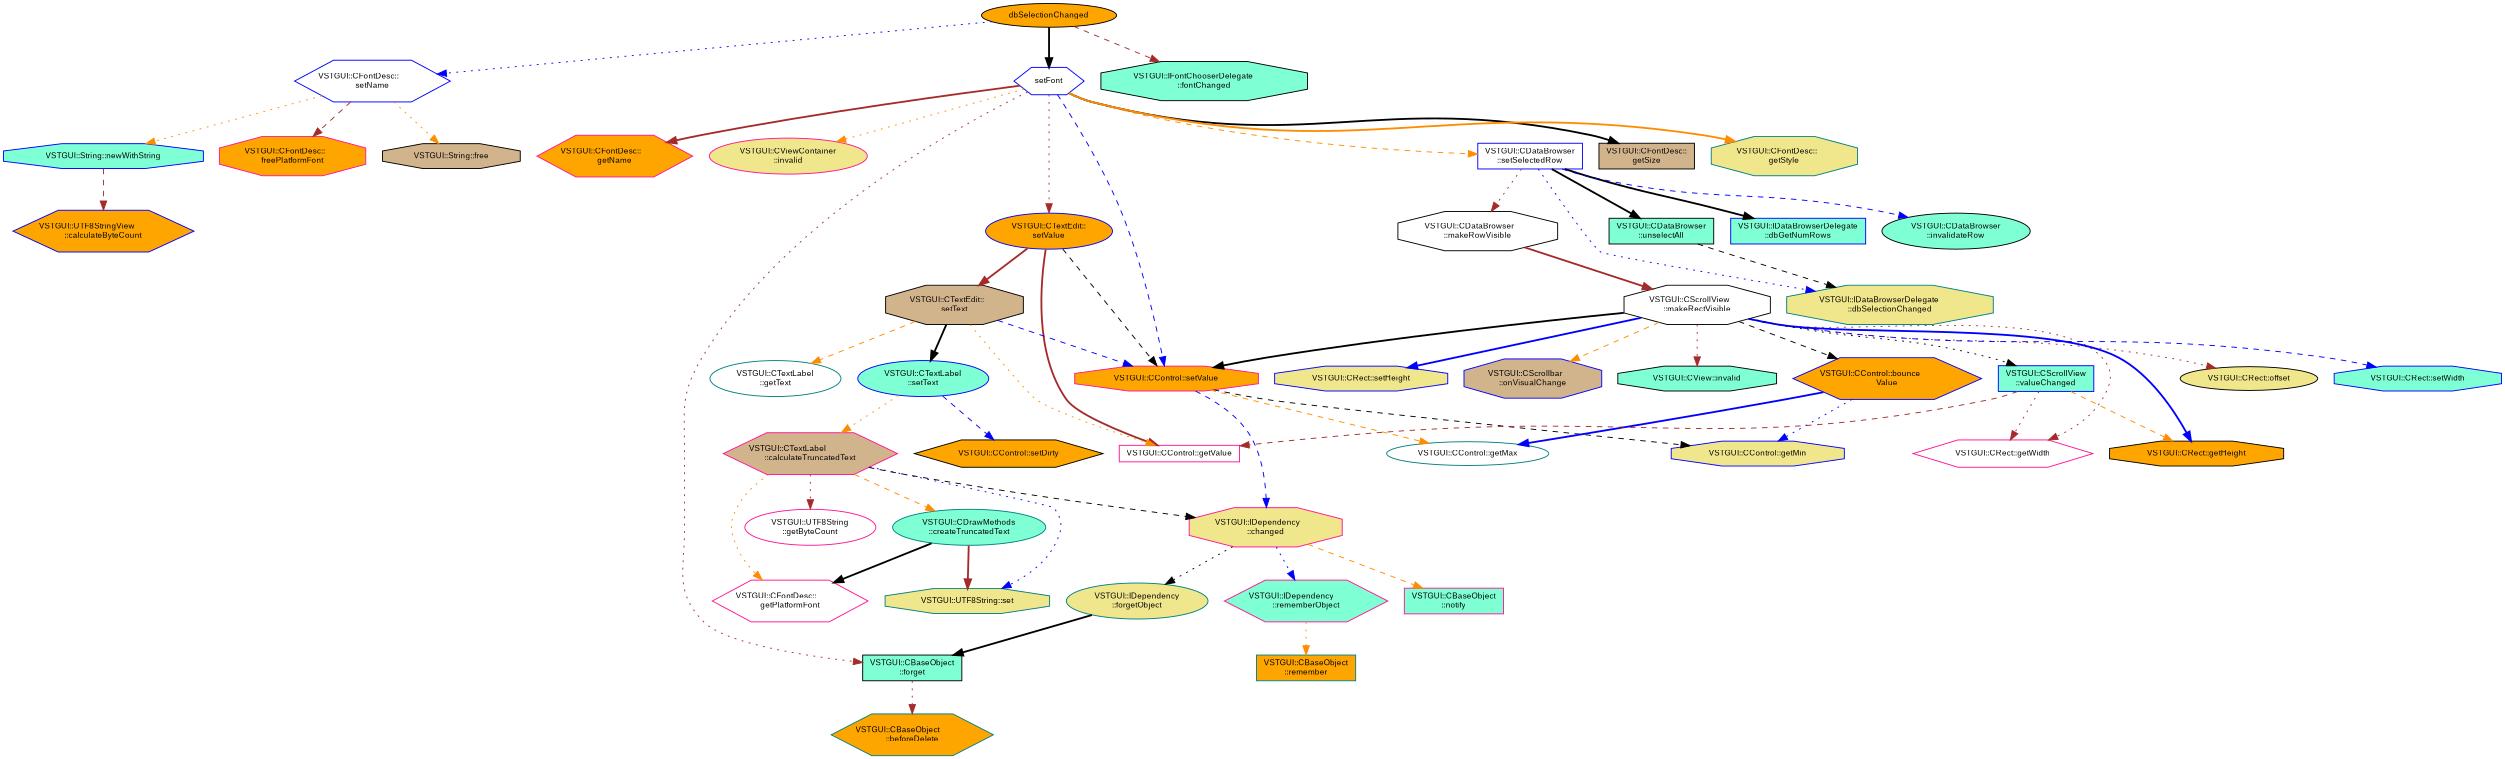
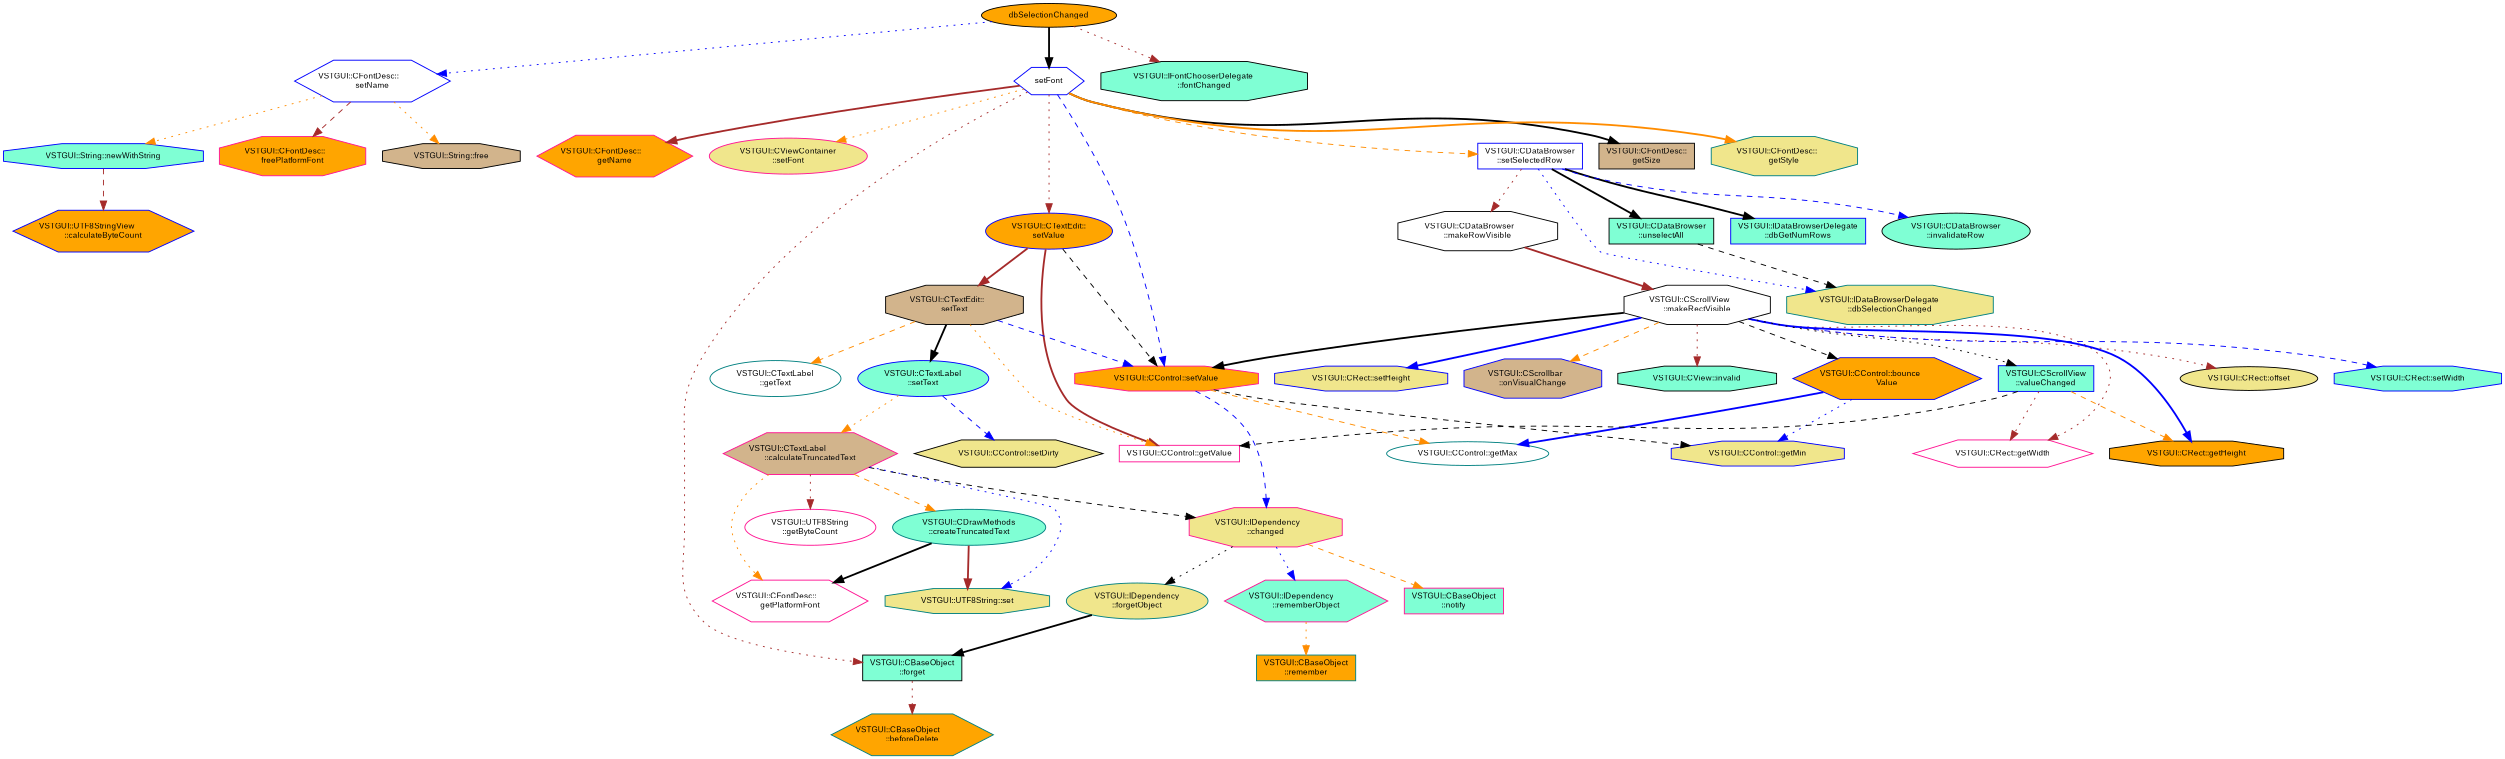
  digraph {
    rankdir=TB
    node [color=black fillcolor=aquamarine fontname=Arial fontsize=9 shape=octagon style=filled]
    edge [color=brown fontname=Arial fontsize=9 labelfontname=Arial labelfontsize=9 style=dotted]
    n1 [fillcolor=orange fontcolor=black height=0.2 label=dbSelectionChanged shape=ellipse width=0.4]
    n2 [color=blue fillcolor=white height=0.2 label="VSTGUI::CFontDesc::\lsetName" shape=hexagon width=0.4]
    n3 [color=blue fillcolor=white height=0.2 label=setFont shape=hexagon width=0.4]
    n4 [height=0.2 label="VSTGUI::IFontChooserDelegate\l::fontChanged" width=0.4]
    n5 [fillcolor=tan height=0.2 label="VSTGUI::String::free" width=0.4]
    n6 [color=blue height=0.2 label="VSTGUI::String::newWithString" width=0.4]
    n7 [color=deeppink fillcolor=orange height=0.2 label="VSTGUI::CFontDesc::\lfreePlatformFont" width=0.4]
    n8 [height=0.2 label="VSTGUI::CBaseObject\l::forget" shape=box width=0.4]
    n9 [color=blue fillcolor=orange height=0.2 label="VSTGUI::CTextEdit::\lsetValue" shape=ellipse width=0.4]
    n10 [color=deeppink fillcolor=orange height=0.2 label="VSTGUI::CControl::setValue" width=0.4]
    n11 [fillcolor=tan height=0.2 label="VSTGUI::CFontDesc::\lgetSize" shape=box width=0.4]
    n12 [color=teal fillcolor=khaki height=0.2 label="VSTGUI::CFontDesc::\lgetStyle" width=0.4]
    n13 [color=deeppink fillcolor=orange height=0.2 label="VSTGUI::CFontDesc::\lgetName" shape=hexagon width=0.4]
    n14 [color=blue fillcolor=white height=0.2 label="VSTGUI::CDataBrowser\l::setSelectedRow" shape=box width=0.4]
-   n15 [color=deeppink fillcolor=khaki height=0.2 label="VSTGUI::CViewContainer\l::invalid" shape=ellipse width=0.4]
+   n15 [color=deeppink fillcolor=khaki height=0.2 label="VSTGUI::CViewContainer\l::setFont" shape=ellipse width=0.4]
    n16 [color=blue fillcolor=orange height=0.2 label="VSTGUI::UTF8StringView\l::calculateByteCount" shape=hexagon width=0.4]
    n17 [color=teal fillcolor=orange height=0.2 label="VSTGUI::CBaseObject\l::beforeDelete" shape=hexagon width=0.4]
    n18 [color=deeppink fillcolor=white height=0.2 label="VSTGUI::CControl::getValue" shape=box width=0.4]
    n19 [fillcolor=tan height=0.2 label="VSTGUI::CTextEdit::\lsetText" width=0.4]
    n20 [color=blue fillcolor=khaki height=0.2 label="VSTGUI::CControl::getMin" width=0.4]
    n21 [color=teal fillcolor=white height=0.2 label="VSTGUI::CControl::getMax" shape=ellipse width=0.4]
    n22 [color=deeppink fillcolor=khaki height=0.2 label="VSTGUI::IDependency\l::changed" width=0.4]
    n23 [height=0.2 label="VSTGUI::CDataBrowser\l::unselectAll" shape=box width=0.4]
    n24 [color=teal fillcolor=khaki height=0.2 label="VSTGUI::IDataBrowserDelegate\l::dbSelectionChanged" width=0.4]
    n25 [color=blue height=0.2 label="VSTGUI::IDataBrowserDelegate\l::dbGetNumRows" shape=box width=0.4]
    n26 [height=0.2 label="VSTGUI::CDataBrowser\l::invalidateRow" shape=ellipse width=0.4]
    n27 [fillcolor=white height=0.2 label="VSTGUI::CDataBrowser\l::makeRowVisible" width=0.4]
    n28 [color=blue height=0.2 label="VSTGUI::CTextLabel\l::setText" shape=ellipse width=0.4]
    n29 [color=teal fillcolor=white height=0.2 label="VSTGUI::CTextLabel\l::getText" shape=ellipse width=0.4]
    n30 [color=deeppink height=0.2 label="VSTGUI::IDependency\l::rememberObject" shape=hexagon width=0.4]
    n31 [color=deeppink height=0.2 label="VSTGUI::CBaseObject\l::notify" shape=box width=0.4]
    n32 [color=teal fillcolor=khaki height=0.2 label="VSTGUI::IDependency\l::forgetObject" shape=ellipse width=0.4]
    n33 [color=teal fillcolor=orange height=0.2 label="VSTGUI::CBaseObject\l::remember" shape=box width=0.4]
    n34 [color=deeppink fillcolor=tan height=0.2 label="VSTGUI::CTextLabel\l::calculateTruncatedText" shape=hexagon width=0.4]
-   n35 [fillcolor=orange height=0.2 label="VSTGUI::CControl::setDirty" shape=hexagon width=0.4]
+   n35 [fillcolor=khaki height=0.2 label="VSTGUI::CControl::setDirty" shape=hexagon width=0.4]
    n36 [color=deeppink fillcolor=white height=0.2 label="VSTGUI::UTF8String\l::getByteCount" shape=ellipse width=0.4]
    n37 [color=deeppink fillcolor=white height=0.2 label="VSTGUI::CFontDesc::\lgetPlatformFont" shape=hexagon width=0.4]
    n38 [color=teal height=0.2 label="VSTGUI::CDrawMethods\l::createTruncatedText" shape=ellipse width=0.4]
    n39 [color=teal fillcolor=khaki height=0.2 label="VSTGUI::UTF8String::set" width=0.4]
    n40 [color=deeppink fillcolor=white height=0.2 label="VSTGUI::CRect::getWidth" shape=hexagon width=0.4]
    n41 [fillcolor=white height=0.2 label="VSTGUI::CScrollView\l::makeRectVisible" width=0.4]
    n42 [fillcolor=khaki height=0.2 label="VSTGUI::CRect::offset" shape=ellipse width=0.4]
    n43 [color=blue height=0.2 label="VSTGUI::CRect::setWidth" width=0.4]
    n44 [color=blue fillcolor=khaki height=0.2 label="VSTGUI::CRect::setHeight" width=0.4]
    n45 [fillcolor=orange height=0.2 label="VSTGUI::CRect::getHeight" width=0.4]
    n46 [color=blue fillcolor=orange height=0.2 label="VSTGUI::CControl::bounce\lValue" shape=hexagon width=0.4]
    n47 [color=blue fillcolor=tan height=0.2 label="VSTGUI::CScrollbar\l::onVisualChange" width=0.4]
    n48 [height=0.2 label="VSTGUI::CView::invalid" width=0.4]
    n49 [color=blue height=0.2 label="VSTGUI::CScrollView\l::valueChanged" shape=box width=0.4]
    n1 -> n2 [color=blue]
    n1 -> n3 [color=black style=bold]
-   n1 -> n4 [style=dashed]
+   n1 -> n4
    n2 -> n5 [color=darkorange]
    n2 -> n6 [color=darkorange]
    n2 -> n7 [style=dashed]
    n3 -> n8
    n3 -> n9
    n3 -> n10 [color=blue style=dashed]
    n3 -> n11 [color=black style=bold]
    n3 -> n12 [color=darkorange style=bold]
    n3 -> n13 [style=bold]
    n3 -> n14 [color=darkorange style=dashed]
    n3 -> n15 [color=darkorange]
    n6 -> n16 [style=dashed]
    n8 -> n17
    n9 -> n10 [color=black style=dashed]
    n9 -> n18 [style=bold]
    n9 -> n19 [style=bold]
    n10 -> n20 [color=black style=dashed]
    n10 -> n21 [color=darkorange style=dashed]
    n10 -> n22 [color=blue style=dashed]
    n14 -> n23 [color=black style=bold]
    n14 -> n24 [color=blue]
    n14 -> n25 [color=black style=bold]
    n14 -> n26 [color=blue style=dashed]
    n14 -> n27
    n19 -> n10 [color=blue style=dashed]
    n19 -> n18 [color=darkorange]
    n19 -> n28 [color=black style=bold]
    n19 -> n29 [color=darkorange style=dashed]
    n22 -> n30 [color=blue]
    n22 -> n31 [color=darkorange style=dashed]
    n22 -> n32 [color=black]
    n23 -> n24 [color=black style=dashed]
    n27 -> n41 [style=bold]
    n28 -> n34 [color=darkorange]
    n28 -> n35 [color=blue style=dashed]
    n30 -> n33 [color=darkorange]
    n32 -> n8 [color=black style=bold]
    n34 -> n22 [color=black style=dashed]
    n34 -> n36
    n34 -> n37 [color=darkorange]
    n34 -> n38 [color=darkorange style=dashed]
    n34 -> n39 [color=blue]
    n38 -> n37 [color=black style=bold]
    n38 -> n39 [style=bold]
    n41 -> n10 [color=black style=bold]
    n41 -> n40
    n41 -> n42
    n41 -> n43 [color=blue style=dashed]
    n41 -> n44 [color=blue style=bold]
    n41 -> n45 [color=blue style=bold]
    n41 -> n46 [color=black style=dashed]
    n41 -> n47 [color=darkorange style=dashed]
    n41 -> n48
    n41 -> n49 [color=black]
    n46 -> n20 [color=blue]
    n46 -> n21 [color=blue style=bold]
-   n49 -> n18 [style=dashed]
+   n49 -> n18 [color=black style=dashed]
    n49 -> n40
    n49 -> n45 [color=darkorange style=dashed]
  }
